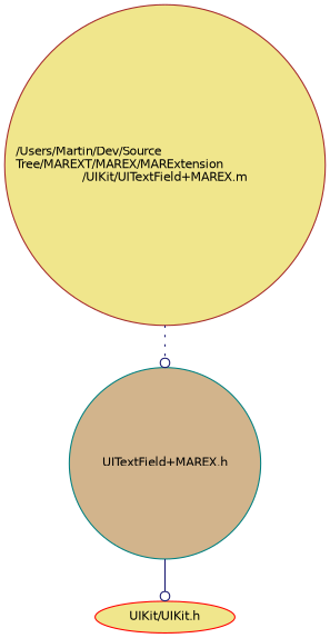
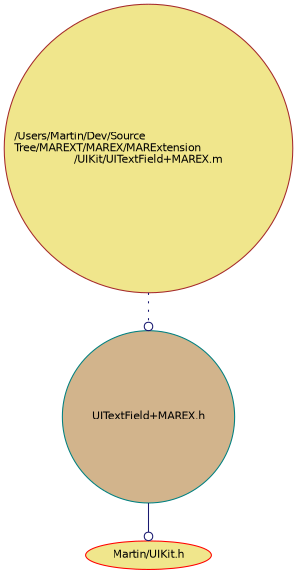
  digraph {
    node [fillcolor=khaki fontname=Helvetica fontsize=10 shape=circle style=filled]
    edge [color=midnightblue fontname=Helvetica fontsize=10 labelfontname=Helvetica labelfontsize=10 arrowhead=odot]
    n1 [color=brown fontcolor=black height=0.2 label="/Users/Martin/Dev/Source\lTree/MAREXT/MAREX/MARExtension\l/UIKit/UITextField+MAREX.m" width=0.4]
    n2 [color=teal fillcolor=tan height=0.2 label="UITextField+MAREX.h" width=0.4]
-   n3 [color=red height=0.2 label="UIKit/UIKit.h" shape=ellipse width=0.4]
+   n3 [color=red height=0.2 label="Martin/UIKit.h" shape=ellipse width=0.4]
    n1 -> n2 [style=dotted]
    n2 -> n3 [style=solid]
  }
